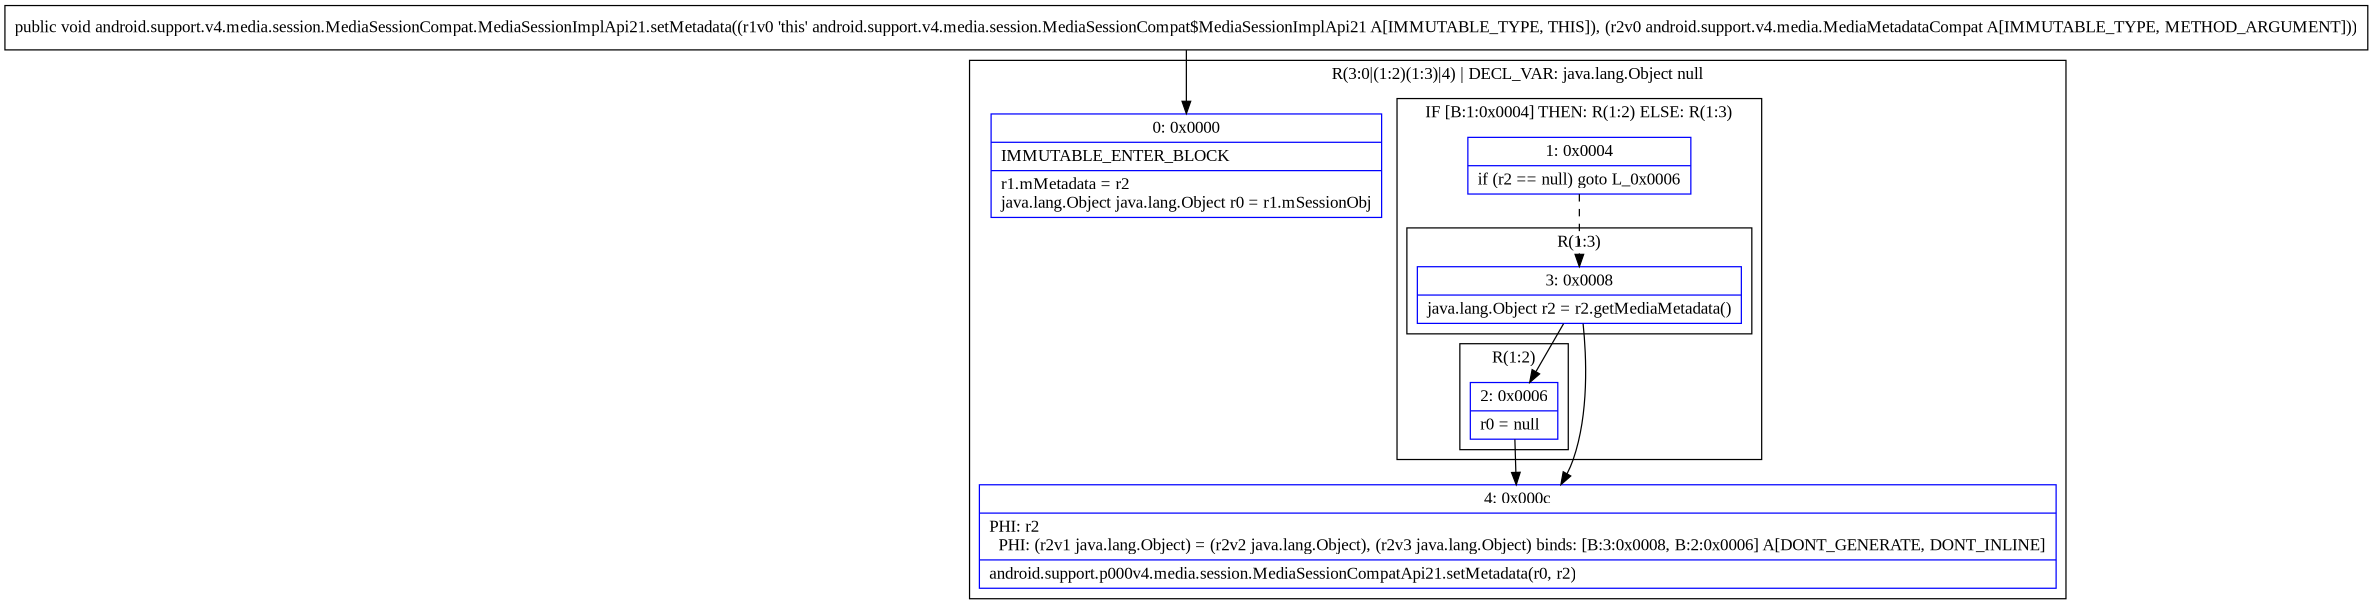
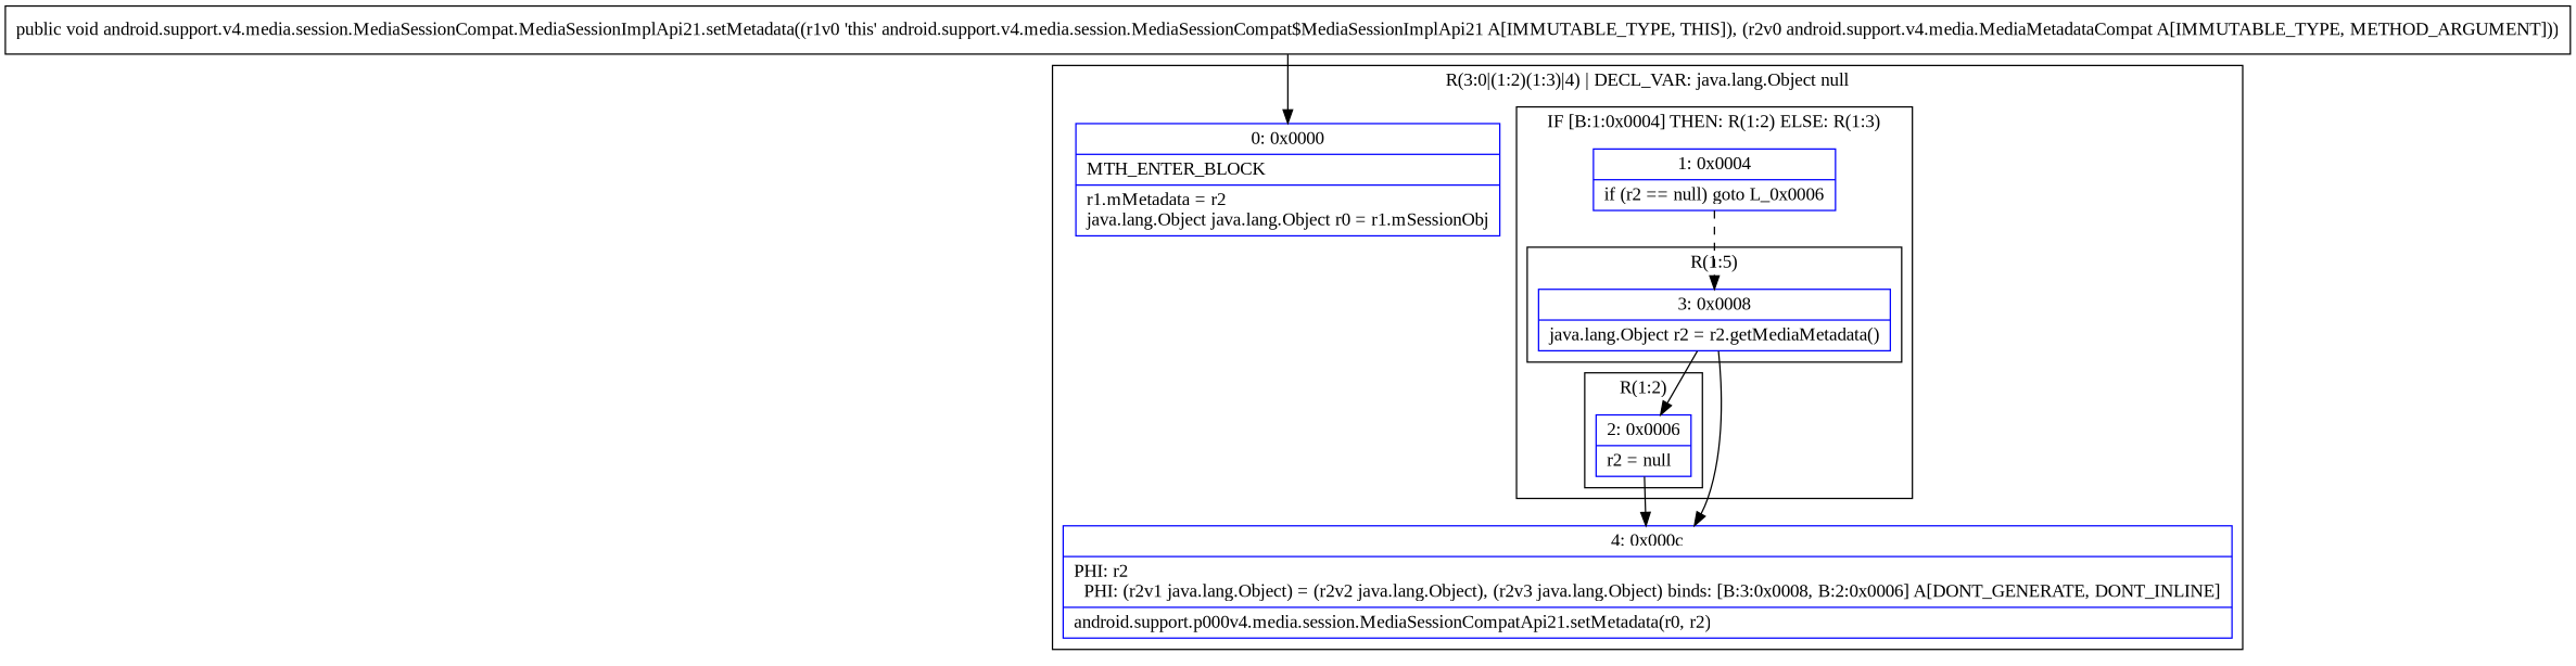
  digraph {
    fontname="Liberation Serif"
    node [color=blue fontname="Liberation Serif" shape=record]
    edge [fontname="Liberation Serif"]
-   n1 [label="{2\:\ 0x0006|r0 = null\l}"]
+   n1 [label="{2\:\ 0x0006|r2 = null\l}"]
    n2 [label="{3\:\ 0x0008|java.lang.Object r2 = r2.getMediaMetadata()\l}"]
    n3 [label="{1\:\ 0x0004|if (r2 == null) goto L_0x0006\l}"]
-   n4 [label="{0\:\ 0x0000|IMMUTABLE_ENTER_BLOCK\l|r1.mMetadata = r2\ljava.lang.Object java.lang.Object r0 = r1.mSessionObj\l}"]
+   n4 [label="{0\:\ 0x0000|MTH_ENTER_BLOCK\l|r1.mMetadata = r2\ljava.lang.Object java.lang.Object r0 = r1.mSessionObj\l}"]
    n5 [label="{4\:\ 0x000c|PHI: r2 \l  PHI: (r2v1 java.lang.Object) = (r2v2 java.lang.Object), (r2v3 java.lang.Object) binds: [B:3:0x0008, B:2:0x0006] A[DONT_GENERATE, DONT_INLINE]\l|android.support.p000v4.media.session.MediaSessionCompatApi21.setMetadata(r0, r2)\l}"]
    n6 [label="{public void android.support.v4.media.session.MediaSessionCompat.MediaSessionImplApi21.setMetadata((r1v0 'this' android.support.v4.media.session.MediaSessionCompat$MediaSessionImplApi21 A[IMMUTABLE_TYPE, THIS]), (r2v0 android.support.v4.media.MediaMetadataCompat A[IMMUTABLE_TYPE, METHOD_ARGUMENT])) }" color=""]
    subgraph cluster_1 {
      label="R(3:0|(1:2)(1:3)|4) | DECL_VAR: java.lang.Object null\l"
      n4
      n5
      subgraph cluster_2 {
        label="IF [B:1:0x0004] THEN: R(1:2) ELSE: R(1:3)"
        n3
        subgraph cluster_3 {
          label="R(1:2)"
          n1
        }
        subgraph cluster_4 {
-         label="R(1:3)"
+         label="R(1:5)"
          n2
        }
      }
    }
    n1 -> n5
    n2 -> n1
    n2 -> n5
    n3 -> n2 [style=dashed]
    n6 -> n4
  }
